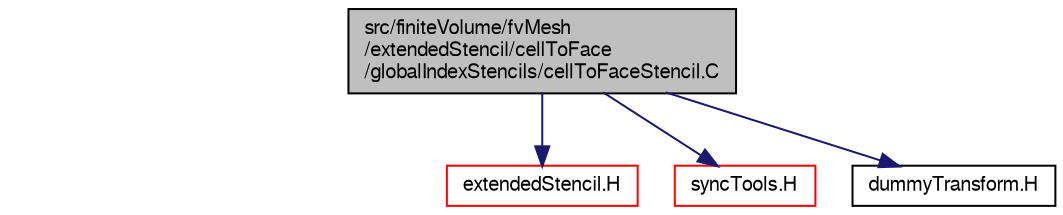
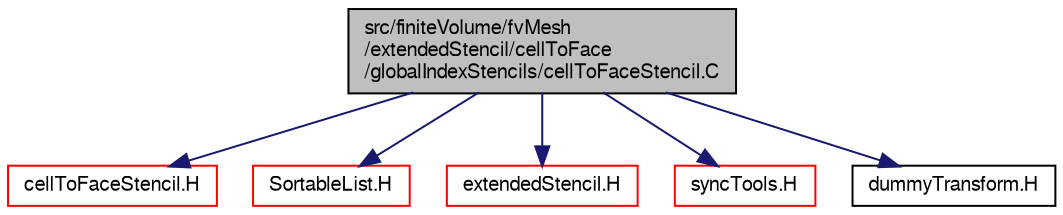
  digraph {
    node [color=red fontname=FreeSans fontsize=10 shape=record]
    edge [color=midnightblue fontname=FreeSans fontsize=10 labelfontname=FreeSans labelfontsize=10 style=solid]
    n1 [color=black fillcolor=grey75 fontcolor=black height=0.2 label="src/finiteVolume/fvMesh\l/extendedStencil/cellToFace\l/globalIndexStencils/cellToFaceStencil.C" style=filled width=0.4]
+   n2 [height=0.2 label="cellToFaceStencil.H" width=0.4]
+   n3 [height=0.2 label="SortableList.H" width=0.4]
    n4 [height=0.2 label="extendedStencil.H" width=0.4]
    n5 [height=0.2 label="syncTools.H" width=0.4]
    n6 [color=black height=0.2 label="dummyTransform.H" width=0.4]
+   n1 -> n2
+   n1 -> n3
    n1 -> n4
    n1 -> n5
    n1 -> n6
  }
